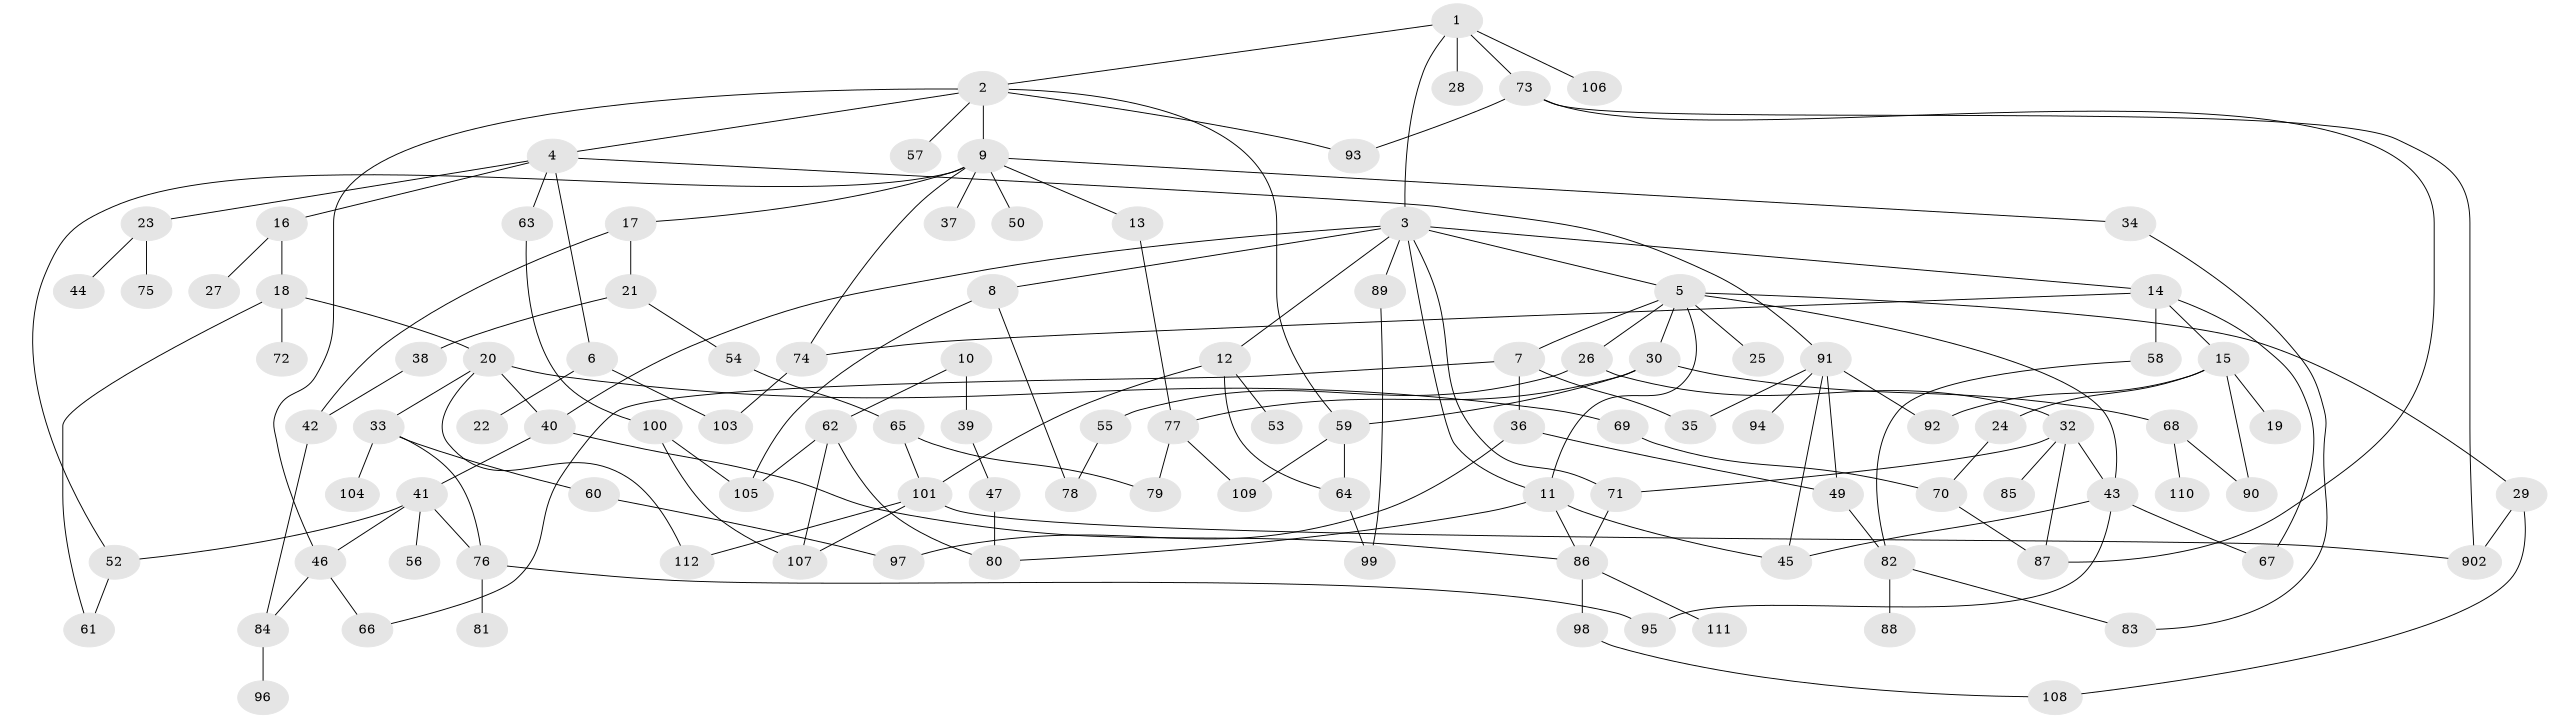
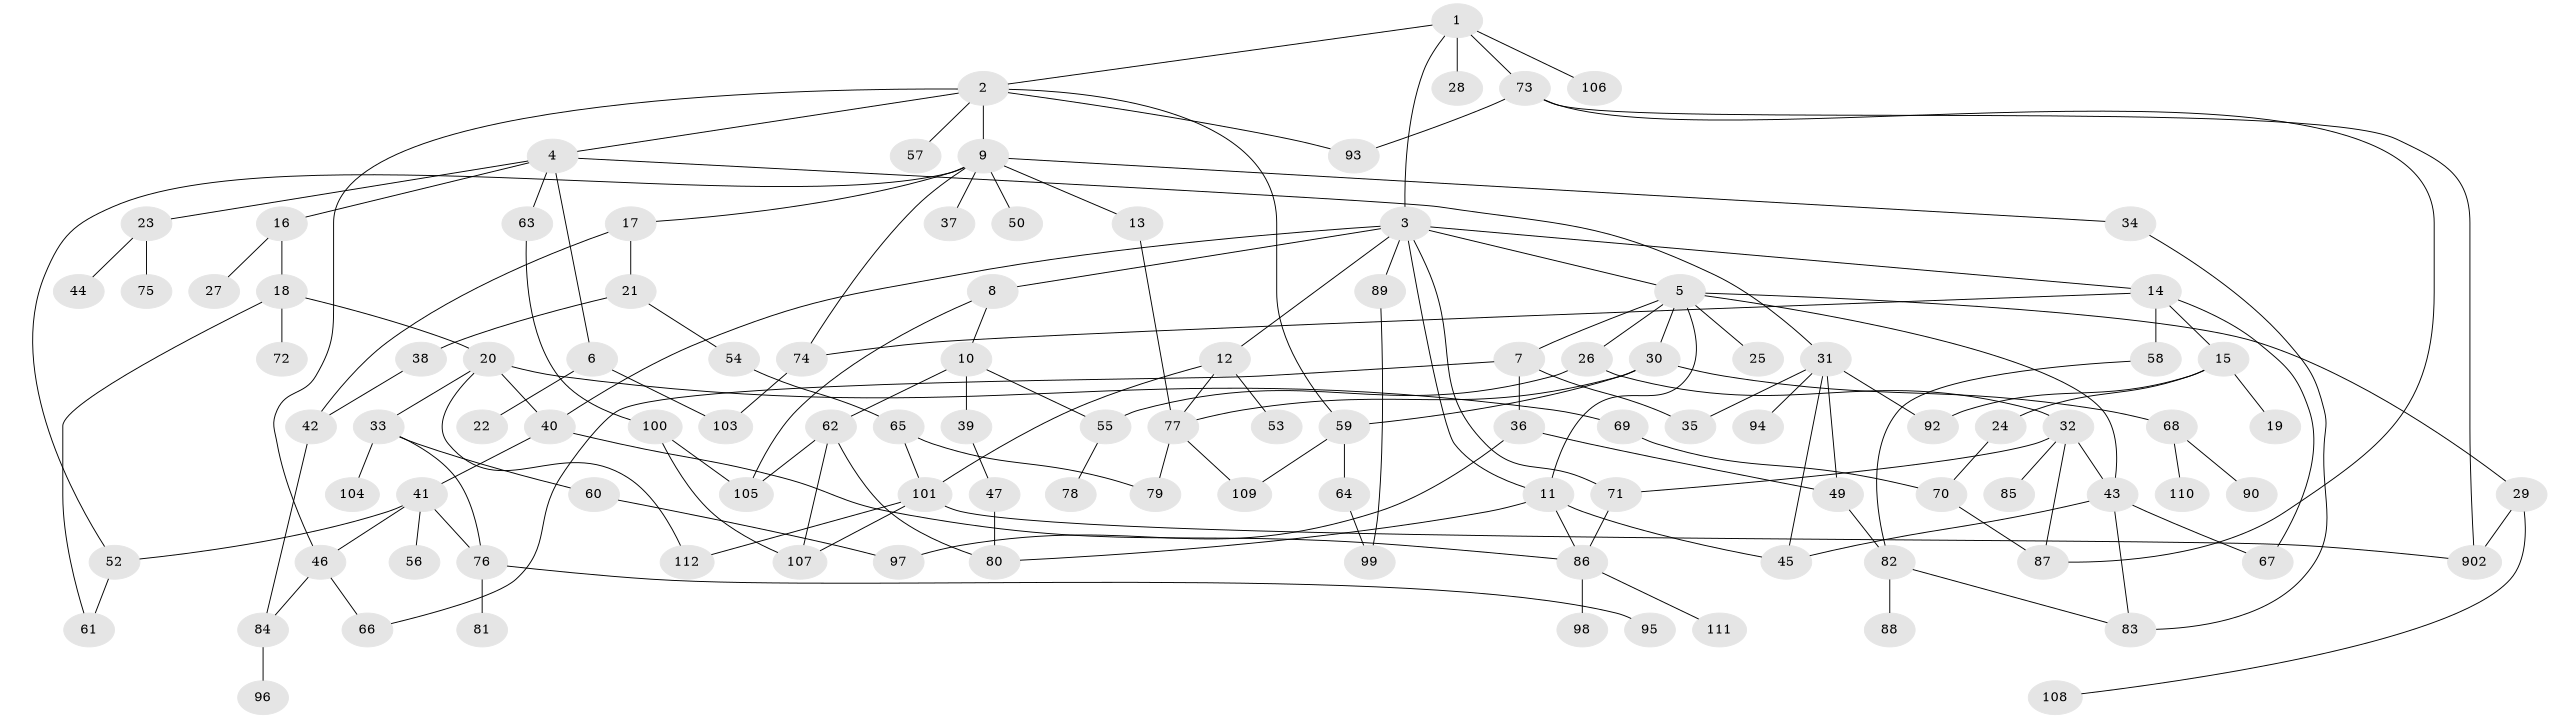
  graph {
    node [color=gray90 style=filled]
    1
    2
    3
    28
    73
    106
    4
    9
    46
    57
    59
    93
    5
    8
    11
    12
    14
    40
    71
    89
    n21 [label=902]
    87
    6
    16
    23
-   31 [label=91]
+   31
    63
    13
    17
    34
    37
    50
    52
    74
    66
    84
    64
    109
    7
    25
    26
    29
    30
    43
    10
    105
    45
    80
    86
    53
    77
    101
    15
    58
    67
    41
    99
    22
    103
    18
    27
    44
    75
    35
    92
    49
    94
    100
    36
    55
    32
    108
    68
    95
    97
    39
    62
    21
    42
    83
    61
    47
    78
    107
    98
    111
    79
    112
    19
    24
    90
    82
    70
    20
    72
    38
    54
    33
    69
    60
    76
    104
    65
    85
    110
    81
    56
    96
    88
    1 -- 2
    1 -- 3
    1 -- 28
    1 -- 73
    1 -- 106
    2 -- 4
    2 -- 9
    2 -- 46
    2 -- 57
    2 -- 59
    2 -- 93
    3 -- 5
    3 -- 8
    3 -- 11
    3 -- 12
    3 -- 14
    3 -- 40
    3 -- 71
    3 -- 89
    73 -- 93
    73 -- n21
    73 -- 87
    4 -- 6
    4 -- 16
    4 -- 23
    4 -- 31
    4 -- 63
    9 -- 13
    9 -- 17
    9 -- 34
    9 -- 37
    9 -- 50
    9 -- 52
    9 -- 74
    46 -- 66
    46 -- 84
    59 -- 64
    59 -- 109
    5 -- 11
    5 -- 7
    5 -- 25
    5 -- 26
    5 -- 29
    5 -- 30
    5 -- 43
-   8 -- 78
+   8 -- 10
    8 -- 105
    11 -- 45
    11 -- 80
    11 -- 86
    12 -- 53
-   12 -- 64
+   12 -- 77
    12 -- 101
    14 -- 74
    14 -- 15
    14 -- 58
    14 -- 67
    40 -- 86
    40 -- 41
    71 -- 86
    89 -- 99
    6 -- 22
    6 -- 103
    16 -- 18
    16 -- 27
    23 -- 44
    23 -- 75
    31 -- 45
    31 -- 35
    31 -- 92
    31 -- 49
    31 -- 94
    63 -- 100
    13 -- 77
    17 -- 21
    17 -- 42
    34 -- 83
    52 -- 61
    74 -- 103
    84 -- 96
    64 -- 99
    7 -- 66
    7 -- 35
    7 -- 36
    26 -- 55
    26 -- 32
    29 -- n21
    29 -- 108
    30 -- 59
    30 -- 77
    30 -- 68
    43 -- 45
    43 -- 67
-   43 -- 95
+   43 -- 83
+   10 -- 55
    10 -- 39
    10 -- 62
    86 -- 98
    86 -- 111
    77 -- 109
    77 -- 79
    101 -- n21
    101 -- 107
    101 -- 112
    15 -- 92
    15 -- 19
    15 -- 24
-   15 -- 90
    58 -- 82
    41 -- 46
    41 -- 52
    41 -- 76
    41 -- 56
    18 -- 61
    18 -- 20
    18 -- 72
    49 -- 82
    100 -- 105
    100 -- 107
    36 -- 49
    36 -- 97
    55 -- 78
    32 -- 71
    32 -- 87
    32 -- 43
    32 -- 85
    68 -- 90
    68 -- 110
    39 -- 47
    62 -- 105
    62 -- 80
    62 -- 107
    21 -- 38
    21 -- 54
    42 -- 84
    47 -- 80
-   98 -- 108
    24 -- 70
    82 -- 83
    82 -- 88
    70 -- 87
    20 -- 40
    20 -- 112
    20 -- 33
    20 -- 69
    38 -- 42
    54 -- 65
    33 -- 60
    33 -- 76
    33 -- 104
    69 -- 70
    60 -- 97
    76 -- 95
    76 -- 81
    65 -- 101
    65 -- 79
  }
